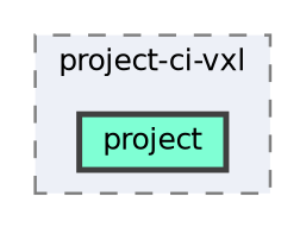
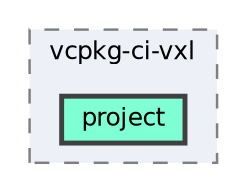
  digraph {
    compound=true
    n1 [color=grey25 fillcolor=aquamarine fontname=Helvetica fontsize=10 height=0.2 label=project shape=box style="filled,bold" width=0.4]
    subgraph cluster_1 {
      bgcolor="#edf0f7"
      fontname=Helvetica
      fontsize=10
-     label="project-ci-vxl"
+     label="vcpkg-ci-vxl"
      pencolor=grey50
      style="filled,dashed"
      n1
    }
  }
